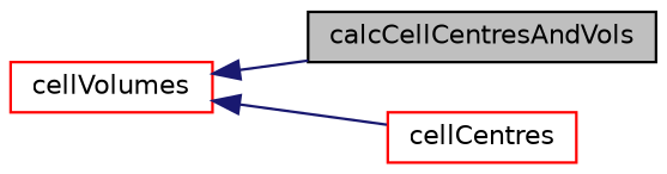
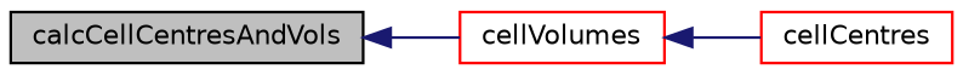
  digraph {
    rankdir=LR
    node [color=red fontname=Helvetica fontsize=10 shape=record]
    edge [color=midnightblue dir=back fontname=Helvetica fontsize=10 labelfontname=Helvetica labelfontsize=10 style=solid]
    n1 [color=black fillcolor=grey75 fontcolor=black height=0.2 label=calcCellCentresAndVols style=filled width=0.4]
    n2 [height=0.2 label=cellVolumes width=0.4]
    n3 [height=0.2 label=cellCentres width=0.4]
-   n2 -> n1
+   n1 -> n2
    n2 -> n3
  }
